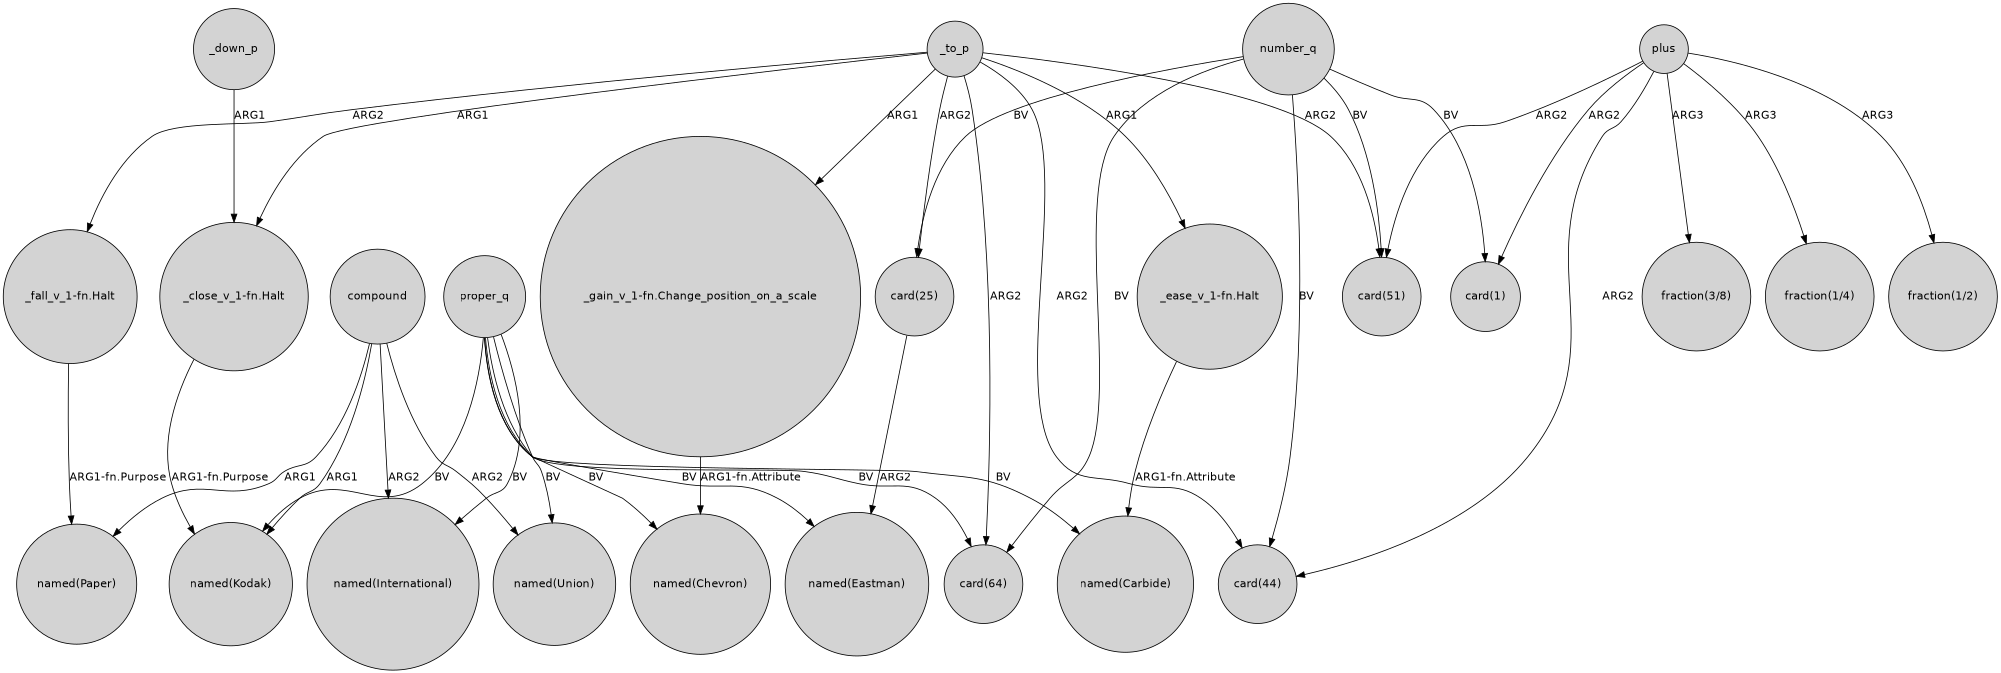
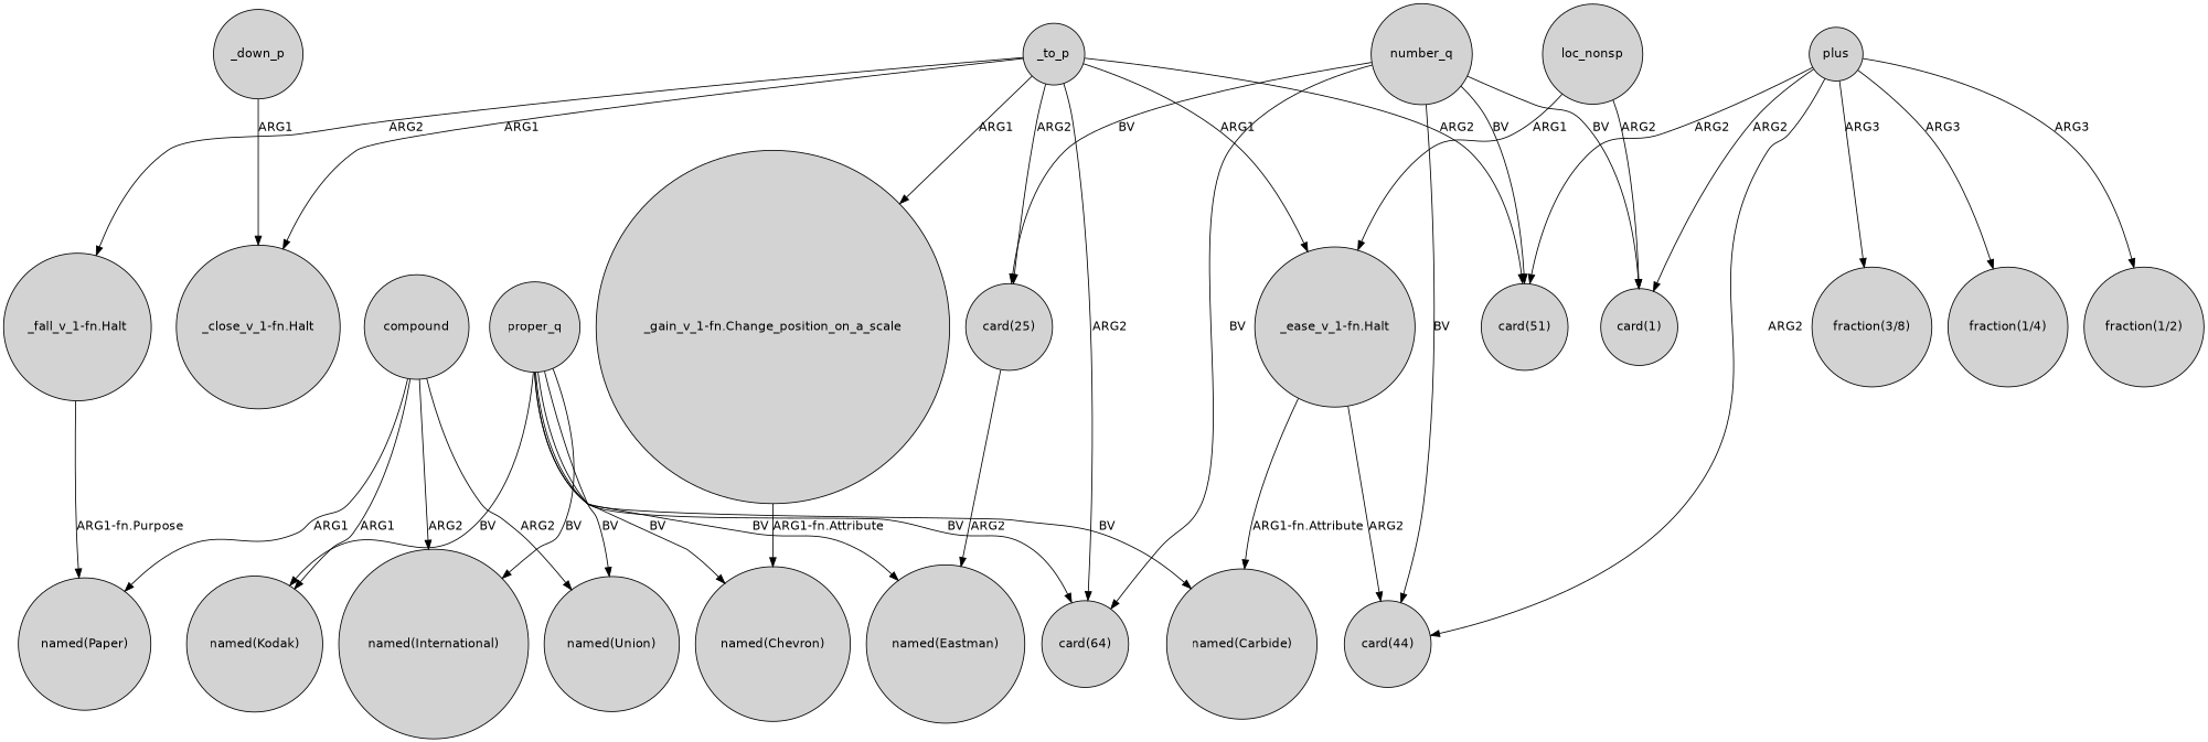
  digraph {
    fontname="DejaVu Sans"
    node [fontname="DejaVu Sans" shape=circle style=filled]
    edge [fontname="DejaVu Sans"]
    compound
    "named(Paper)"
    "named(Union)"
    "named(Kodak)"
    "named(International)"
    proper_q
    "named(Carbide)"
    "named(Eastman)"
    "named(Chevron)"
    "card(64)"
    _to_p
    "card(25)"
    "_close_v_1-fn.Halt"
    "_ease_v_1-fn.Halt"
    "card(51)"
    "card(44)"
    "_fall_v_1-fn.Halt"
    "_gain_v_1-fn.Change_position_on_a_scale"
    number_q
    "card(1)"
    _down_p
+   loc_nonsp
    plus
    "fraction(3/8)"
    "fraction(1/4)"
    "fraction(1/2)"
    compound -> "named(Paper)" [label=ARG1]
    compound -> "named(Union)" [label=ARG2]
    compound -> "named(Kodak)" [label=ARG1]
    compound -> "named(International)" [label=ARG2]
    proper_q -> "named(Union)" [label=BV]
    proper_q -> "named(Kodak)" [label=BV]
    proper_q -> "named(International)" [label=BV]
    proper_q -> "named(Carbide)" [label=BV]
    proper_q -> "named(Eastman)" [label=BV]
    proper_q -> "named(Chevron)" [label=BV]
    proper_q -> "card(64)" [label=BV]
    _to_p -> "card(64)" [label=ARG2]
    _to_p -> "card(25)" [label=ARG2]
    _to_p -> "_close_v_1-fn.Halt" [label=ARG1]
    _to_p -> "_ease_v_1-fn.Halt" [label=ARG1]
    _to_p -> "card(51)" [label=ARG2]
-   _to_p -> "card(44)" [label=ARG2]
+   "_ease_v_1-fn.Halt" -> "card(44)" [label=ARG2]
    _to_p -> "_fall_v_1-fn.Halt" [label=ARG2]
    _to_p -> "_gain_v_1-fn.Change_position_on_a_scale" [label=ARG1]
    "card(25)" -> "named(Eastman)" [label=ARG2]
-   "_close_v_1-fn.Halt" -> "named(Kodak)" [label="ARG1-fn.Purpose"]
    "_ease_v_1-fn.Halt" -> "named(Carbide)" [label="ARG1-fn.Attribute"]
    "_fall_v_1-fn.Halt" -> "named(Paper)" [label="ARG1-fn.Purpose"]
    "_gain_v_1-fn.Change_position_on_a_scale" -> "named(Chevron)" [label="ARG1-fn.Attribute"]
    number_q -> "card(64)" [label=BV]
    number_q -> "card(25)" [label=BV]
    number_q -> "card(51)" [label=BV]
    number_q -> "card(44)" [label=BV]
    number_q -> "card(1)" [label=BV]
    _down_p -> "_close_v_1-fn.Halt" [label=ARG1]
+   loc_nonsp -> "_ease_v_1-fn.Halt" [label=ARG1]
+   loc_nonsp -> "card(1)" [label=ARG2]
    plus -> "card(51)" [label=ARG2]
    plus -> "card(44)" [label=ARG2]
    plus -> "card(1)" [label=ARG2]
    plus -> "fraction(3/8)" [label=ARG3]
    plus -> "fraction(1/4)" [label=ARG3]
    plus -> "fraction(1/2)" [label=ARG3]
  }
